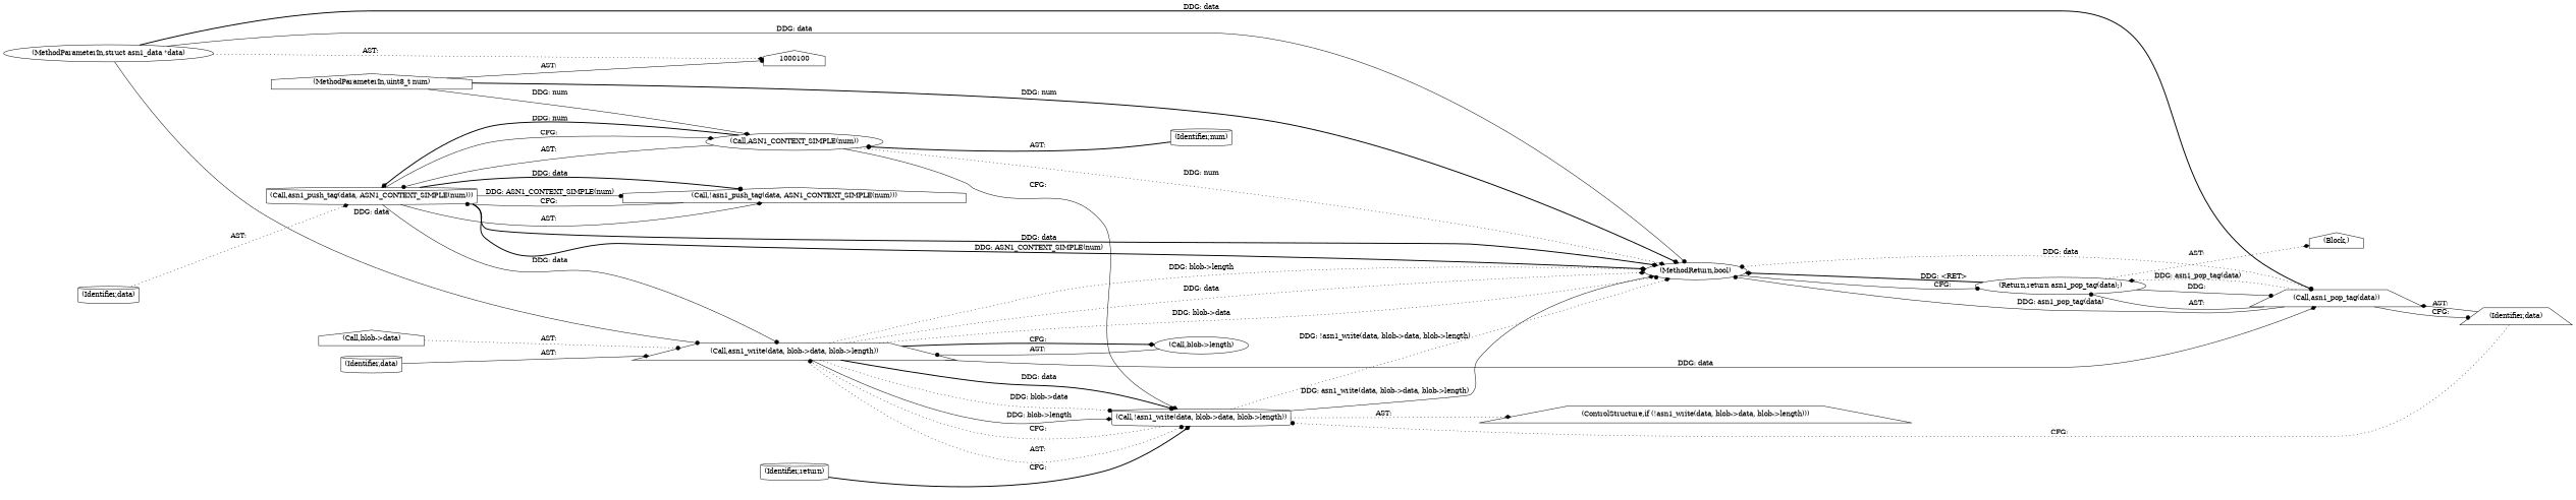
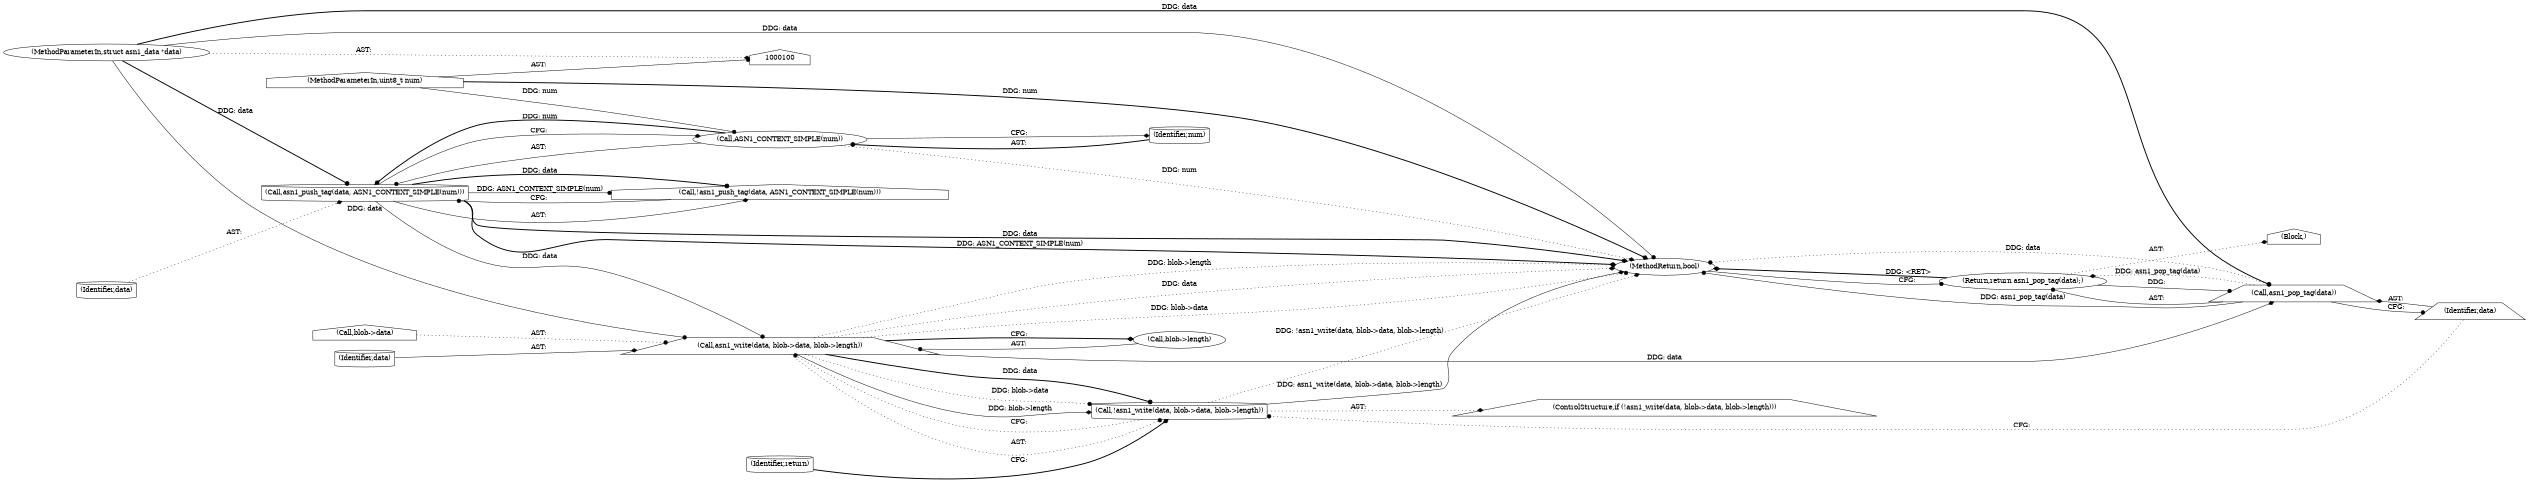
  digraph {
    rankdir=LR
    node [shape=cylinder]
    edge [arrowhead=dot style=solid]
    n1 [label="(Call,asn1_write(data, blob->data, blob->length))" shape=trapezium]
    n2 [label="(Call,!asn1_write(data, blob->data, blob->length))"]
    n3 [label="(Call,asn1_pop_tag(data))" shape=trapezium]
    n4 [label="(MethodReturn,bool)" shape=ellipse]
    n5 [label="(Call,blob->length)" shape=ellipse]
    n6 [label="(ControlStructure,if (!asn1_write(data, blob->data, blob->length)))" shape=trapezium]
    n7 [label="(Return,return asn1_pop_tag(data);)" shape=ellipse]
    n8 [label="(Identifier,data)" shape=trapezium]
    n9 [label="(Call,asn1_push_tag(data, ASN1_CONTEXT_SIMPLE(num)))"]
    n10 [label="(Call,ASN1_CONTEXT_SIMPLE(num))" shape=ellipse]
    n11 [label="(Call,!asn1_push_tag(data, ASN1_CONTEXT_SIMPLE(num)))" shape=house]
    n12 [label="(Identifier,num)"]
    n13 [label="(MethodParameterIn,struct asn1_data *data)" shape=ellipse]
    1000100 [shape=house]
    n15 [label="(MethodParameterIn,uint8_t num)" shape=house]
    n16 [label="(Block,)" shape=house]
    n17 [label="(Identifier,data)"]
    n18 [label="(Identifier,return)"]
    n19 [label="(Call,blob->data)" shape=house]
    n20 [label="(Identifier,data)"]
    n1 -> n2 [label="AST: " style=dotted]
    n1 -> n2 [label="DDG: data" style=bold]
    n1 -> n2 [label="DDG: blob->data" style=dotted]
    n1 -> n2 [arrowhead=diamond label="DDG: blob->length"]
    n1 -> n3 [arrowhead=diamond label="DDG: data"]
    n1 -> n4 [label="DDG: blob->data" style=dotted]
    n1 -> n4 [arrowhead=diamond label="DDG: data" style=dotted]
    n1 -> n4 [label="DDG: blob->length" style=dotted]
    n1 -> n5 [arrowhead=diamond label="CFG: " style=bold]
    n2 -> n1 [label="CFG: " style=dotted]
    n2 -> n4 [arrowhead=diamond label="DDG: !asn1_write(data, blob->data, blob->length)" style=dotted]
    n2 -> n4 [arrowhead=diamond label="DDG: asn1_write(data, blob->data, blob->length)"]
    n2 -> n6 [arrowhead=diamond label="AST: " style=dotted]
    n3 -> n4 [label="DDG: asn1_pop_tag(data)"]
    n3 -> n4 [label="DDG: data" style=dotted]
    n3 -> n7 [label="AST: "]
    n3 -> n7 [arrowhead=diamond label="DDG: asn1_pop_tag(data)" style=dotted]
    n3 -> n8 [label="CFG: "]
    n4 -> n7 [label="CFG: "]
    n5 -> n1 [label="AST: "]
    n7 -> n3 [label="DDG: "]
    n7 -> n4 [arrowhead=diamond label="DDG: <RET>" style=bold]
    n7 -> n16 [arrowhead=diamond label="AST: " style=dotted]
    n8 -> n2 [label="CFG: " style=dotted]
    n8 -> n3 [arrowhead=diamond label="AST: "]
    n9 -> n1 [label="DDG: data"]
    n9 -> n4 [arrowhead=diamond label="DDG: data" style=bold]
    n9 -> n4 [arrowhead=diamond label="DDG: ASN1_CONTEXT_SIMPLE(num)" style=bold]
    n9 -> n10 [arrowhead=diamond label="CFG: "]
    n9 -> n11 [arrowhead=diamond label="AST: "]
    n9 -> n11 [label="DDG: data" style=bold]
    n9 -> n11 [label="DDG: ASN1_CONTEXT_SIMPLE(num)"]
    n10 -> n4 [arrowhead=diamond label="DDG: num" style=dotted]
    n10 -> n9 [label="AST: "]
    n10 -> n9 [arrowhead=diamond label="DDG: num" style=bold]
-   n10 -> n2 [arrowhead=diamond label="CFG: "]
+   n10 -> n12 [arrowhead=diamond label="CFG: "]
    n11 -> n9 [label="CFG: "]
    n12 -> n10 [label="AST: " style=bold]
    n13 -> n1 [label="DDG: data"]
    n13 -> n3 [label="DDG: data" style=bold]
    n13 -> n4 [label="DDG: data"]
+   n13 -> n9 [label="DDG: data" style=bold]
    n13 -> 1000100 [arrowhead=diamond label="AST: " style=dotted]
    n15 -> n4 [arrowhead=diamond label="DDG: num" style=bold]
-   n15 -> n10 [arrowhead=diamond label="DDG: num"]
+   n15 -> n10 [label="DDG: num"]
    n15 -> 1000100 [label="AST: "]
    n17 -> n1 [arrowhead=diamond label="AST: "]
    n18 -> n2 [arrowhead=diamond label="CFG: " style=bold]
    n19 -> n1 [label="AST: " style=dotted]
    n20 -> n9 [arrowhead=diamond label="AST: " style=dotted]
  }
